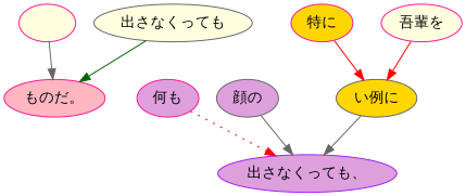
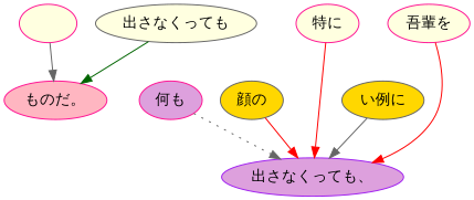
  digraph {
    node [color=deeppink fillcolor=lightyellow style=filled]
    edge [color=red style=solid]
    n1 [label="　"]
    n2 [fillcolor=lightpink label="ものだ。"]
    n3 [fillcolor=plum label="何も"]
    n4 [color=purple fillcolor=plum label="出さなくっても、"]
-   n5 [color=gray40 fillcolor=plum label="顔の"]
+   n5 [color=gray40 fillcolor=gold label="顔の"]
    n6 [color=gray40 fillcolor=gold label="い例に"]
-   n7 [fillcolor=gold label="特に"]
+   n7 [label="特に"]
    n8 [label="吾輩を"]
    n9 [color=gray40 label="出さなくっても"]
    n1 -> n2 [color=gray40]
-   n3 -> n4 [style=dotted]
-   n5 -> n4 [color=gray40]
+   n3 -> n4 [color=gray40 style=dotted]
+   n5 -> n4
    n6 -> n4 [color=gray40]
-   n7 -> n6
-   n8 -> n6
+   n7 -> n4
+   n8 -> n4
    n9 -> n2 [color=darkgreen]
  }
